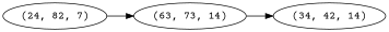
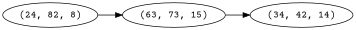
  digraph {
    fontname="Courier Prime"
    rankdir=LR
    node [fontname="Courier Prime"]
    edge [fontname="Courier Prime"]
-   "(24, 82, 7)"
-   "(63, 73, 14)"
+   "(24, 82, 7)" [label="(24, 82, 8)"]
+   "(63, 73, 14)" [label="(63, 73, 15)"]
    "(34, 42, 14)"
    "(24, 82, 7)" -> "(63, 73, 14)"
    "(63, 73, 14)" -> "(34, 42, 14)"
  }
